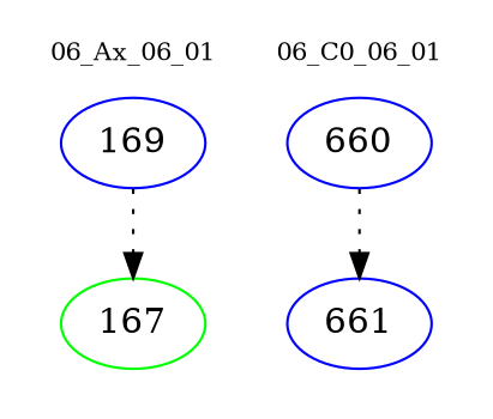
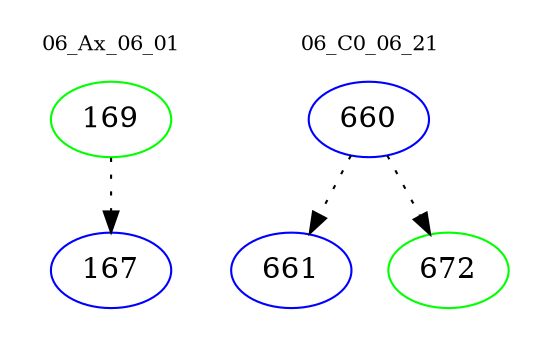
  digraph {
    node [color=blue]
    edge [color=black style=dotted]
-   n1 [label=169]
-   n2 [color=green label=167]
+   n1 [color=green label=169]
+   n2 [label=167]
    n3 [label=660]
    n4 [label=661]
+   n5 [color=green label=672]
    subgraph cluster_1 {
      color=white
      fontsize=10
      label="06_Ax_06_01"
      n1
      n2
    }
    subgraph cluster_2 {
      color=white
      fontsize=10
-     label="06_C0_06_01"
+     label="06_C0_06_21"
      n3
      n4
+     n5
    }
    n1 -> n2
    n3 -> n4
+   n3 -> n5
  }
